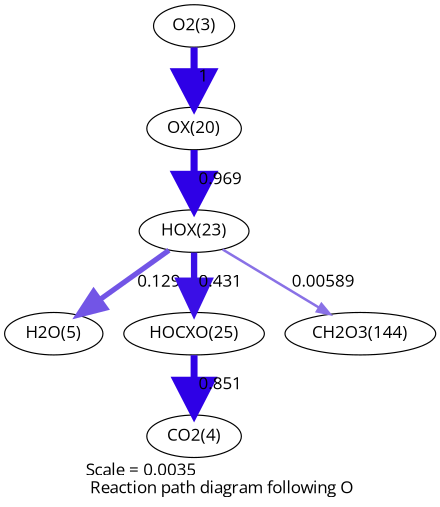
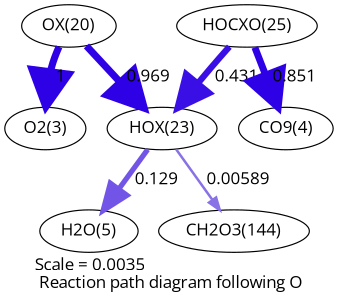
  digraph {
    fontname="Open Sans"
    label="Scale = 0.0035\l Reaction path diagram following O"
    node [fontname="Open Sans"]
    edge [arrowsize=3 color="0.7, 1.5, 0.9" fontname="Open Sans" penwidth=6]
    n1 [label="O2(3)"]
    n2 [label="OX(20)"]
    n3 [label="HOX(23)"]
    n4 [label="H2O(5)"]
    n5 [label="HOCXO(25)"]
    n6 [label="CH2O3(144)"]
-   n7 [label="CO2(4)"]
-   n1 -> n2 [label=" 1"]
+   n7 [label="CO9(4)"]
+   n2 -> n1 [label=" 1"]
    n2 -> n3 [label=" 0.969"]
    n3 -> n4 [arrowsize=2.23 color="0.7, 0.629, 0.9" label=" 0.129" penwidth=4.46]
-   n3 -> n5 [arrowsize=2.68 color="0.7, 0.931, 0.9" label=" 0.431" penwidth=5.37]
+   n5 -> n3 [arrowsize=2.68 color="0.7, 0.931, 0.9" label=" 0.431" penwidth=5.37]
    n3 -> n6 [arrowsize=1.06 color="0.7, 0.506, 0.9" label=" 0.00589" penwidth=2.12]
    n5 -> n7 [arrowsize=2.94 color="0.7, 1.35, 0.9" label=" 0.851" penwidth=5.88]
  }
